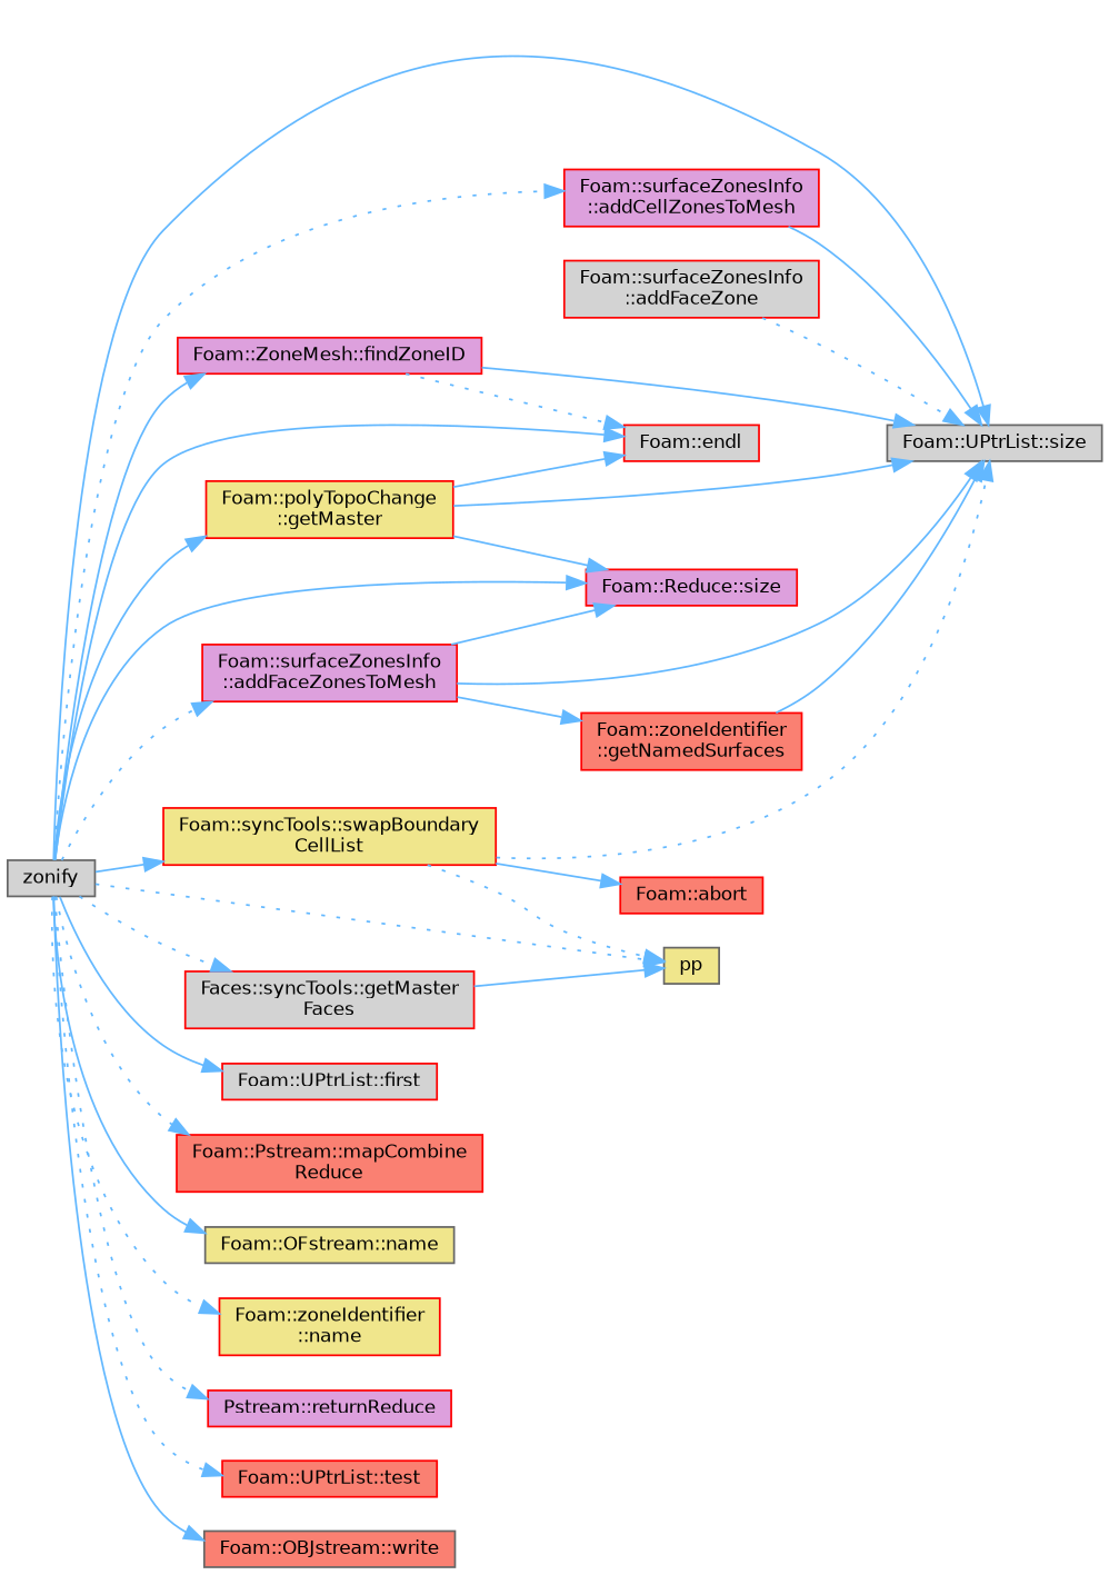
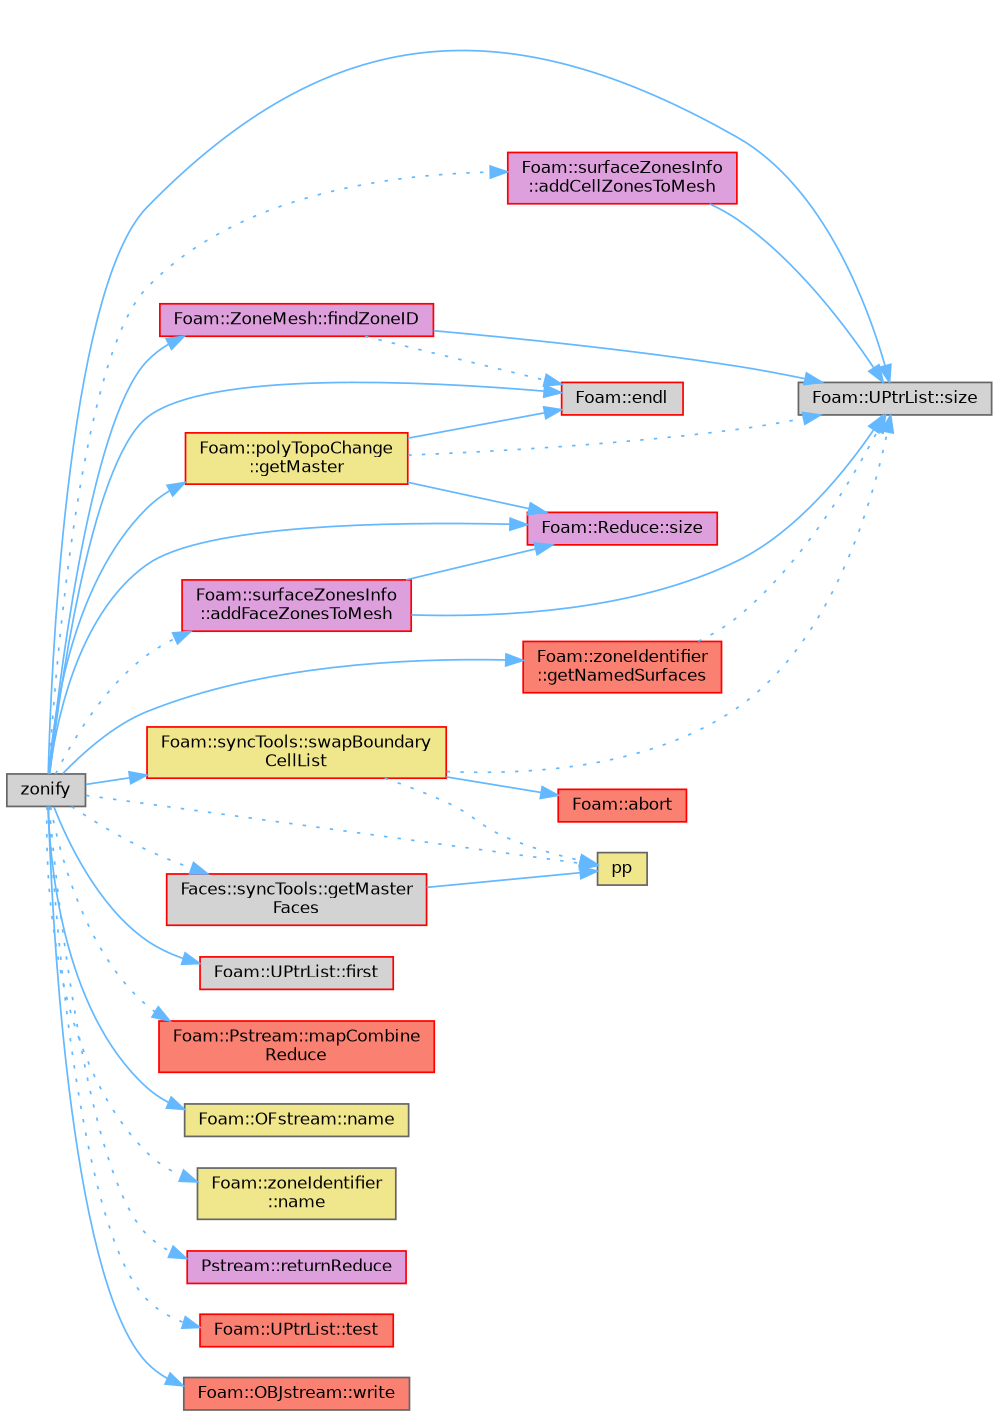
  digraph {
    rankdir=LR
    node [color=red fillcolor=lightgrey fontname=Helvetica fontsize=10 shape=box style=filled]
    edge [color=steelblue1 fontname=Helvetica fontsize=10 labelfontname=Helvetica labelfontsize=10 style=solid]
    n1 [color=gray40 fontcolor=black height=0.2 label=zonify width=0.4]
    n2 [fillcolor=plum height=0.2 label="Foam::surfaceZonesInfo\l::addCellZonesToMesh" width=0.4]
    n3 [color=grey40 height=0.2 label="Foam::UPtrList::size" width=0.4]
    n4 [fillcolor=plum height=0.2 label="Foam::ZoneMesh::findZoneID" width=0.4]
    n5 [height=0.2 label="Foam::endl" width=0.4]
    n6 [fillcolor=plum height=0.2 label="Foam::surfaceZonesInfo\l::addFaceZonesToMesh" width=0.4]
    n7 [fillcolor=plum height=0.2 label="Foam::Reduce::size" width=0.4]
    n8 [fillcolor=khaki height=0.2 label="Foam::polyTopoChange\l::getMaster" width=0.4]
    n9 [height=0.2 label="Foam::UPtrList::first" width=0.4]
    n10 [height=0.2 label="Faces::syncTools::getMaster\lFaces" width=0.4]
    n11 [color=grey40 fillcolor=khaki height=0.2 label=pp width=0.4]
    n12 [fillcolor=salmon height=0.2 label="Foam::zoneIdentifier\l::getNamedSurfaces" width=0.4]
    n13 [fillcolor=salmon height=0.2 label="Foam::Pstream::mapCombine\lReduce" width=0.4]
    n14 [color=grey40 fillcolor=khaki height=0.2 label="Foam::OFstream::name" width=0.4]
-   n15 [fillcolor=khaki height=0.2 label="Foam::zoneIdentifier\l::name" width=0.4]
+   n15 [color=grey40 fillcolor=khaki height=0.2 label="Foam::zoneIdentifier\l::name" width=0.4]
    n16 [fillcolor=plum height=0.2 label="Pstream::returnReduce" width=0.4]
    n17 [fillcolor=khaki height=0.2 label="Foam::syncTools::swapBoundary\lCellList" width=0.4]
    n18 [fillcolor=salmon height=0.2 label="Foam::UPtrList::test" width=0.4]
    n19 [color=grey40 fillcolor=salmon height=0.2 label="Foam::OBJstream::write" width=0.4]
    n20 [fillcolor=salmon height=0.2 label="Foam::abort" width=0.4]
-   n21 [height=0.2 label="Foam::surfaceZonesInfo\l::addFaceZone" width=0.4]
    n1 -> n2 [style=dotted]
    n1 -> n3
    n1 -> n4
    n1 -> n5
    n1 -> n6 [style=dotted]
    n1 -> n7
    n1 -> n8
    n1 -> n9
    n1 -> n10 [style=dotted]
    n1 -> n11 [style=dotted]
-   n6 -> n12
+   n1 -> n12
    n1 -> n13 [style=dotted]
    n1 -> n14
    n1 -> n15 [style=dotted]
    n1 -> n16 [style=dotted]
    n1 -> n17
    n1 -> n18 [style=dotted]
    n1 -> n19
    n2 -> n3
    n4 -> n3
    n4 -> n5 [style=dotted]
    n6 -> n3
    n6 -> n7
-   n8 -> n3
+   n8 -> n3 [style=dotted]
    n8 -> n5
    n8 -> n7
    n10 -> n11
-   n12 -> n3
+   n12 -> n3 [style=dotted]
    n17 -> n3 [style=dotted]
    n17 -> n11 [style=dotted]
    n17 -> n20
-   n21 -> n3 [style=dotted]
  }
